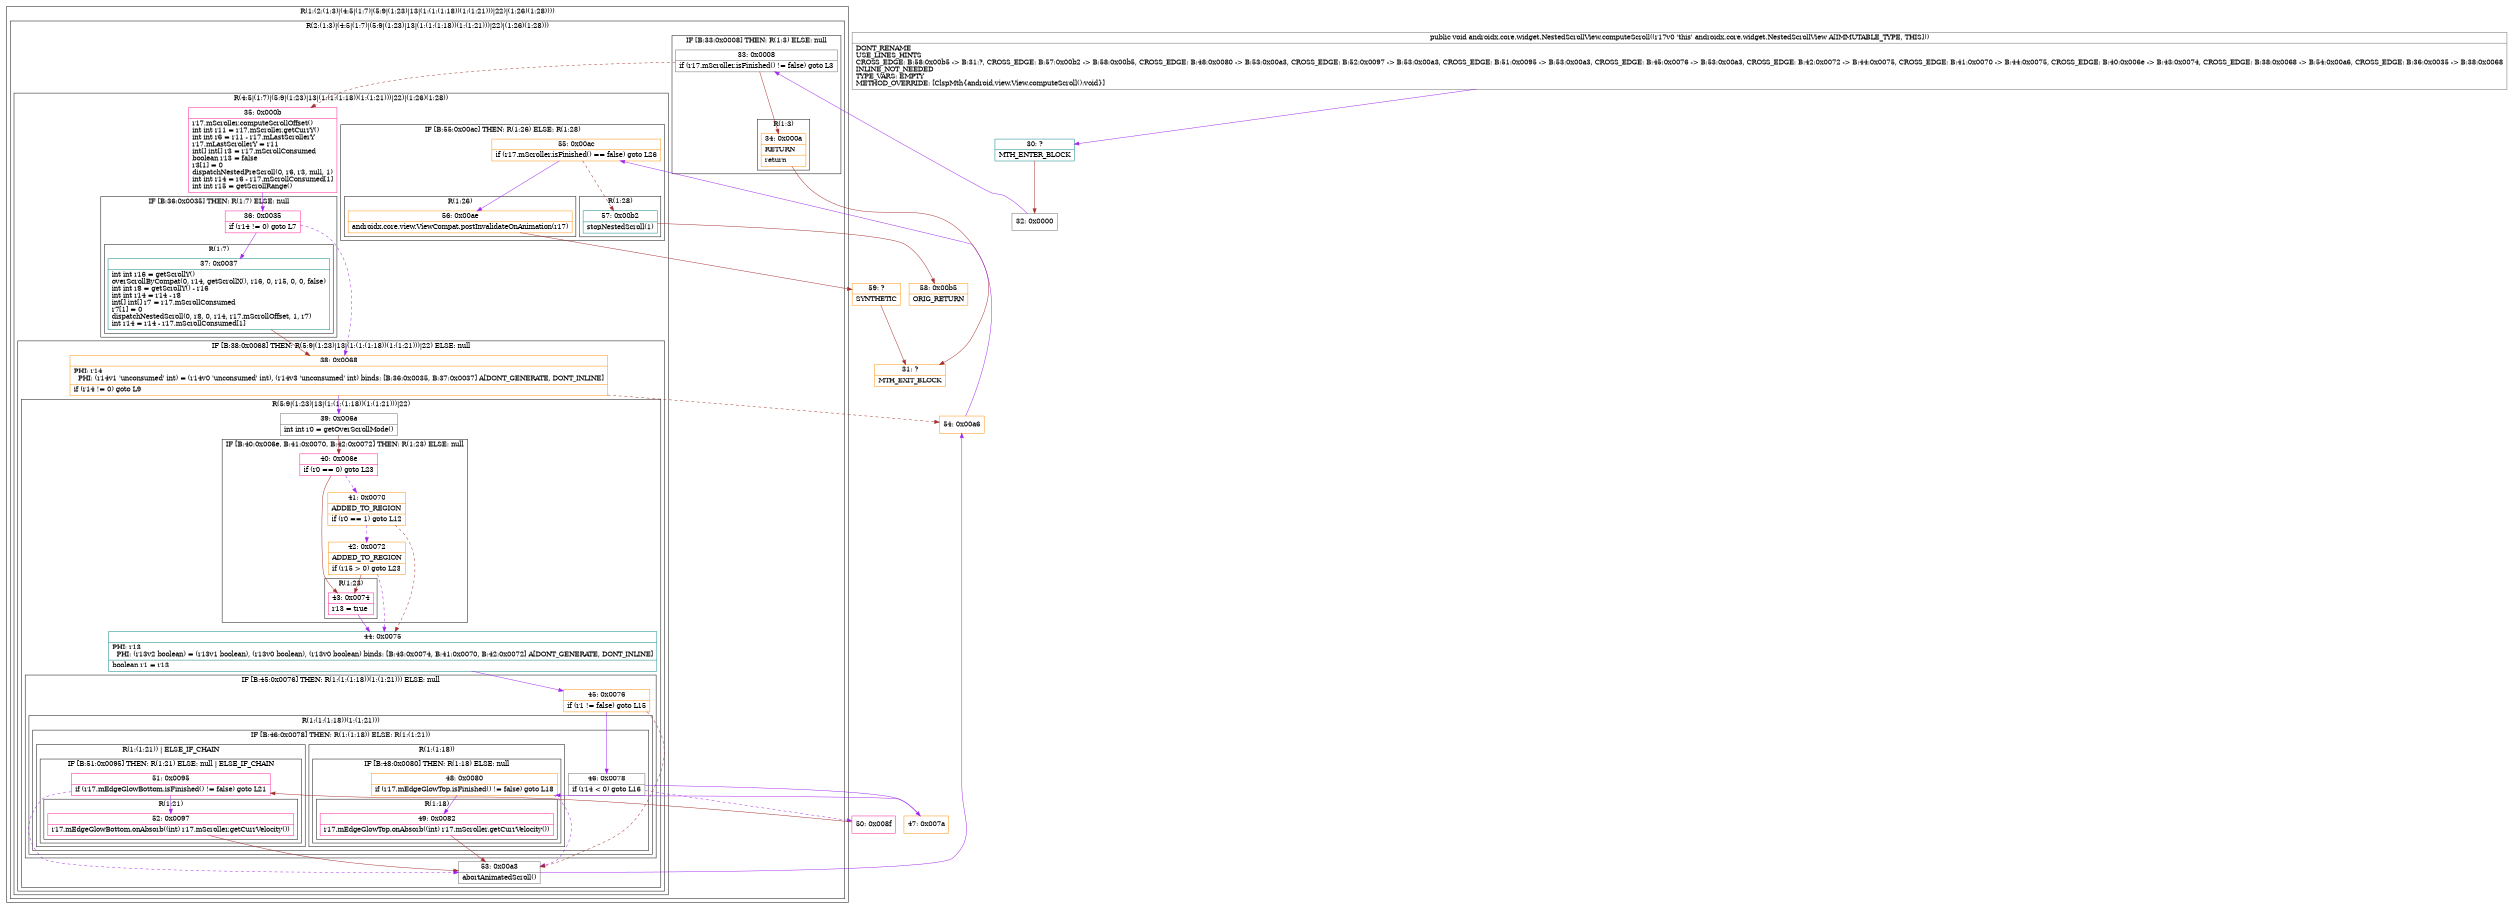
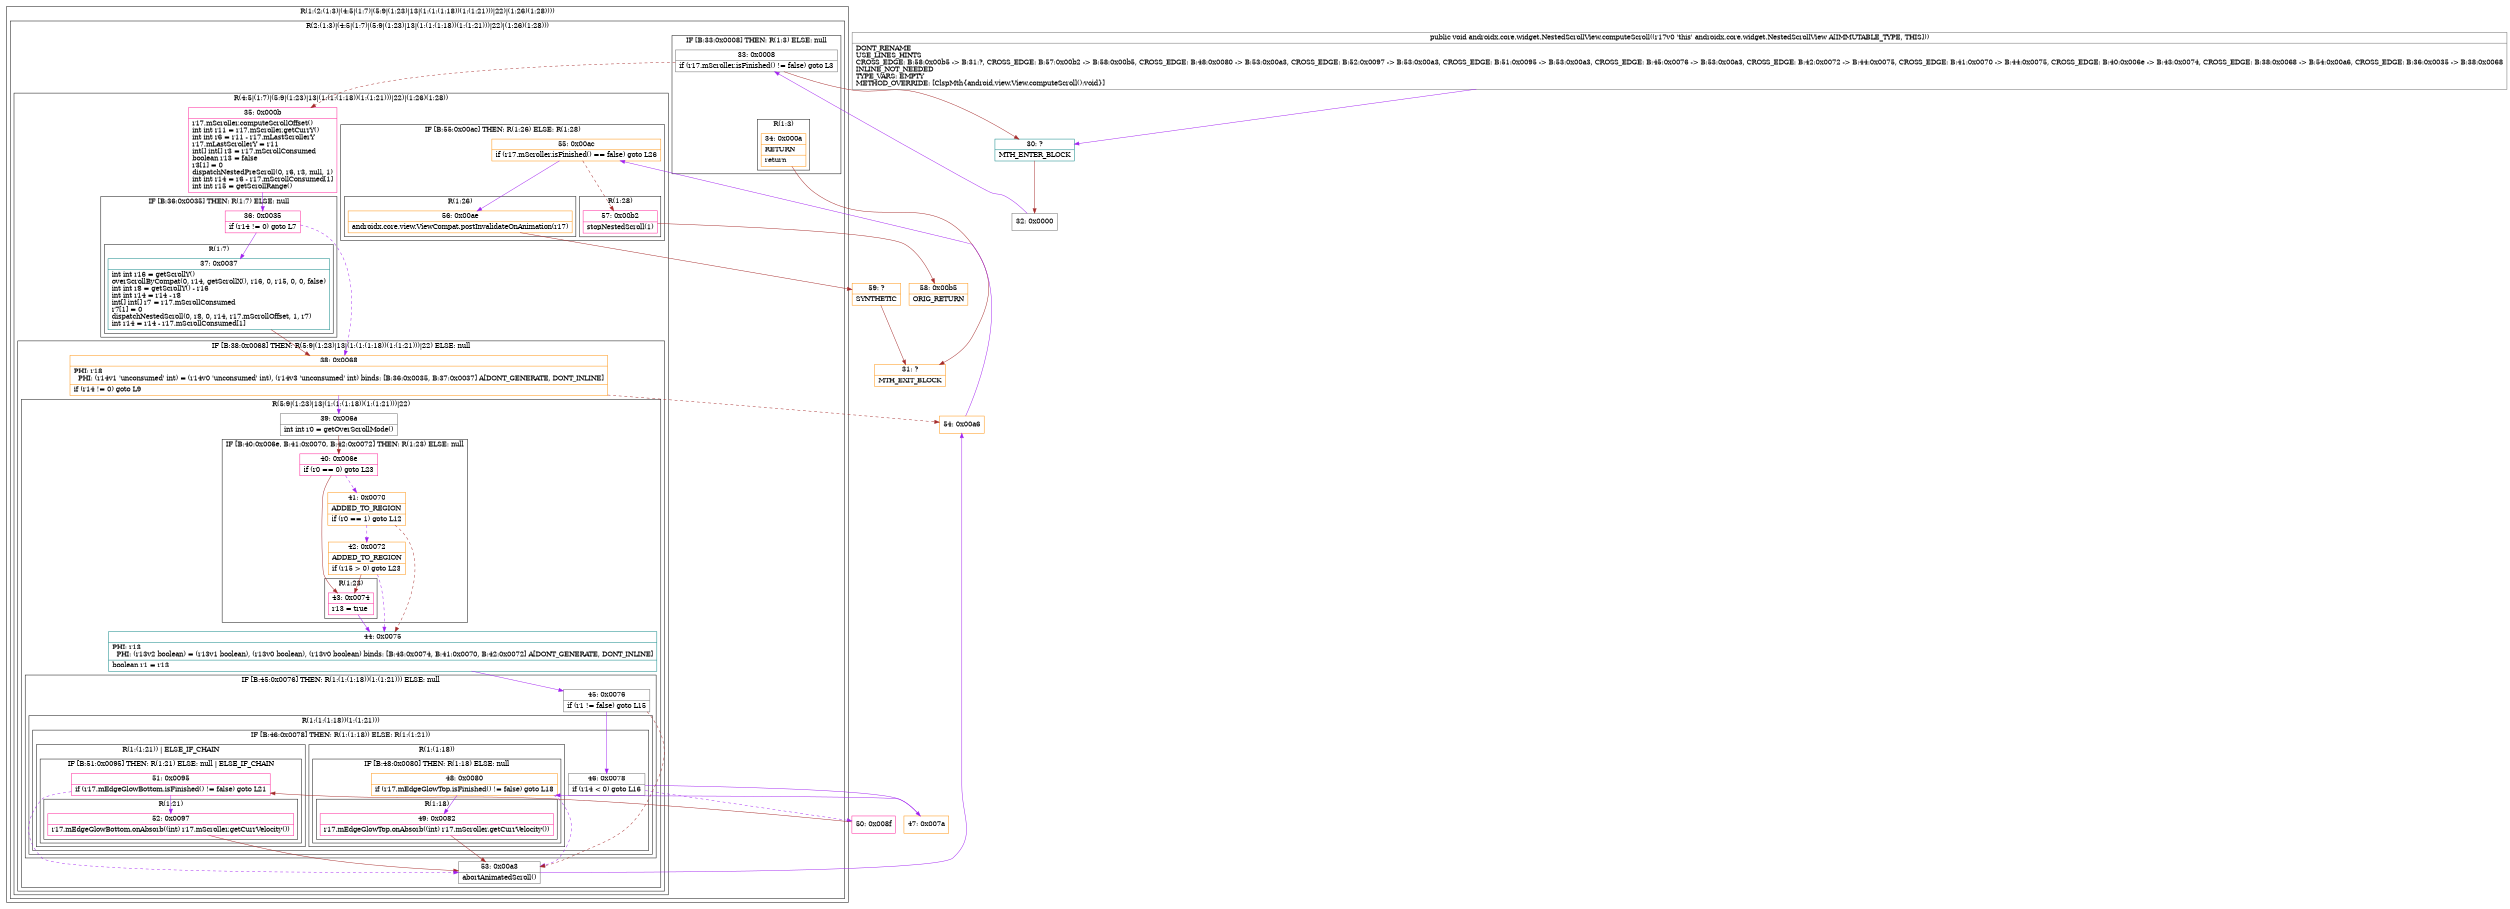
  digraph {
    node [color=darkorange shape=record]
    edge [color=purple]
    n1 [label="{34\:\ 0x000a|RETURN\l|return\l}"]
    n2 [color=gray40 label="{33\:\ 0x0008|if (r17.mScroller.isFinished() != false) goto L3\l}"]
    n3 [color=teal label="{37\:\ 0x0037|int int r16 = getScrollY()\loverScrollByCompat(0, r14, getScrollX(), r16, 0, r15, 0, 0, false)\lint int r8 = getScrollY() \- r16\lint int r14 = r14 \- r8\lint[] int[] r7 = r17.mScrollConsumed\lr7[1] = 0\ldispatchNestedScroll(0, r8, 0, r14, r17.mScrollOffset, 1, r7)\lint r14 = r14 \- r17.mScrollConsumed[1]\l}"]
    n4 [color=deeppink label="{36\:\ 0x0035|if (r14 != 0) goto L7\l}"]
    n5 [color=deeppink label="{43\:\ 0x0074|r13 = true\l}"]
    n6 [color=deeppink label="{40\:\ 0x006e|if (r0 == 0) goto L23\l}"]
    n7 [label="{41\:\ 0x0070|ADDED_TO_REGION\l|if (r0 == 1) goto L12\l}"]
    n8 [label="{42\:\ 0x0072|ADDED_TO_REGION\l|if (r15 \> 0) goto L23\l}"]
    n9 [color=deeppink label="{49\:\ 0x0082|r17.mEdgeGlowTop.onAbsorb((int) r17.mScroller.getCurrVelocity())\l}"]
    n10 [label="{48\:\ 0x0080|if (r17.mEdgeGlowTop.isFinished() != false) goto L18\l}"]
    n11 [color=deeppink label="{52\:\ 0x0097|r17.mEdgeGlowBottom.onAbsorb((int) r17.mScroller.getCurrVelocity())\l}"]
    n12 [color=deeppink label="{51\:\ 0x0095|if (r17.mEdgeGlowBottom.isFinished() != false) goto L21\l}"]
    n13 [color=gray40 label="{46\:\ 0x0078|if (r14 \< 0) goto L16\l}"]
-   n14 [label="{45\:\ 0x0076|if (r1 != false) goto L15\l}"]
+   n14 [color=gray40 label="{45\:\ 0x0076|if (r1 != false) goto L15\l}"]
    n15 [color=gray40 label="{39\:\ 0x006a|int int r0 = getOverScrollMode()\l}"]
    n16 [color=teal label="{44\:\ 0x0075|PHI: r13 \l  PHI: (r13v2 boolean) = (r13v1 boolean), (r13v0 boolean), (r13v0 boolean) binds: [B:43:0x0074, B:41:0x0070, B:42:0x0072] A[DONT_GENERATE, DONT_INLINE]\l|boolean r1 = r13\l}"]
    n17 [color=gray40 label="{53\:\ 0x00a3|abortAnimatedScroll()\l}"]
-   n18 [label="{38\:\ 0x0068|PHI: r14 \l  PHI: (r14v1 'unconsumed' int) = (r14v0 'unconsumed' int), (r14v3 'unconsumed' int) binds: [B:36:0x0035, B:37:0x0037] A[DONT_GENERATE, DONT_INLINE]\l|if (r14 != 0) goto L9\l}"]
+   n18 [label="{38\:\ 0x0068|PHI: r18 \l  PHI: (r14v1 'unconsumed' int) = (r14v0 'unconsumed' int), (r14v3 'unconsumed' int) binds: [B:36:0x0035, B:37:0x0037] A[DONT_GENERATE, DONT_INLINE]\l|if (r14 != 0) goto L9\l}"]
    n19 [label="{56\:\ 0x00ae|androidx.core.view.ViewCompat.postInvalidateOnAnimation(r17)\l}"]
-   n20 [color=teal label="{57\:\ 0x00b2|stopNestedScroll(1)\l}"]
+   n20 [color=deeppink label="{57\:\ 0x00b2|stopNestedScroll(1)\l}"]
    n21 [label="{55\:\ 0x00ac|if (r17.mScroller.isFinished() == false) goto L26\l}"]
    n22 [color=deeppink label="{35\:\ 0x000b|r17.mScroller.computeScrollOffset()\lint int r11 = r17.mScroller.getCurrY()\lint int r6 = r11 \- r17.mLastScrollerY\lr17.mLastScrollerY = r11\lint[] int[] r3 = r17.mScrollConsumed\lboolean r13 = false\lr3[1] = 0\ldispatchNestedPreScroll(0, r6, r3, null, 1)\lint int r14 = r6 \- r17.mScrollConsumed[1]\lint int r15 = getScrollRange()\l}"]
    n23 [label="{31\:\ ?|MTH_EXIT_BLOCK\l}"]
    n24 [label="{47\:\ 0x007a}"]
    n25 [color=deeppink label="{50\:\ 0x008f}"]
    n26 [label="{54\:\ 0x00a6}"]
    n27 [label="{59\:\ ?|SYNTHETIC\l}"]
    n28 [label="{58\:\ 0x00b5|ORIG_RETURN\l}"]
    n29 [color=teal label="{30\:\ ?|MTH_ENTER_BLOCK\l}"]
    n30 [color=gray40 label="{32\:\ 0x0000}"]
    n31 [color=gray40 label="{public void androidx.core.widget.NestedScrollView.computeScroll((r17v0 'this' androidx.core.widget.NestedScrollView A[IMMUTABLE_TYPE, THIS]))  | DONT_RENAME\lUSE_LINES_HINTS\lCROSS_EDGE: B:58:0x00b5 \-\> B:31:?, CROSS_EDGE: B:57:0x00b2 \-\> B:58:0x00b5, CROSS_EDGE: B:48:0x0080 \-\> B:53:0x00a3, CROSS_EDGE: B:52:0x0097 \-\> B:53:0x00a3, CROSS_EDGE: B:51:0x0095 \-\> B:53:0x00a3, CROSS_EDGE: B:45:0x0076 \-\> B:53:0x00a3, CROSS_EDGE: B:42:0x0072 \-\> B:44:0x0075, CROSS_EDGE: B:41:0x0070 \-\> B:44:0x0075, CROSS_EDGE: B:40:0x006e \-\> B:43:0x0074, CROSS_EDGE: B:38:0x0068 \-\> B:54:0x00a6, CROSS_EDGE: B:36:0x0035 \-\> B:38:0x0068\lINLINE_NOT_NEEDED\lTYPE_VARS: EMPTY\lMETHOD_OVERRIDE: [ClspMth\{android.view.View.computeScroll():void\}]\l}"]
    subgraph cluster_1 {
      label="R(1:(2:(1:3)|(4:5|(1:7)|(5:9|(1:23)|13|(1:(1:(1:18))(1:(1:21)))|22)|(1:26)(1:28))))"
      subgraph cluster_2 {
        label="R(2:(1:3)|(4:5|(1:7)|(5:9|(1:23)|13|(1:(1:(1:18))(1:(1:21)))|22)|(1:26)(1:28)))"
        subgraph cluster_3 {
          label="IF [B:33:0x0008] THEN: R(1:3) ELSE: null"
          n2
          subgraph cluster_4 {
            label="R(1:3)"
            n1
          }
        }
        subgraph cluster_5 {
          label="R(4:5|(1:7)|(5:9|(1:23)|13|(1:(1:(1:18))(1:(1:21)))|22)|(1:26)(1:28))"
          n22
          subgraph cluster_6 {
            label="IF [B:36:0x0035] THEN: R(1:7) ELSE: null"
            n4
            subgraph cluster_7 {
              label="R(1:7)"
              n3
            }
          }
          subgraph cluster_8 {
            label="IF [B:38:0x0068] THEN: R(5:9|(1:23)|13|(1:(1:(1:18))(1:(1:21)))|22) ELSE: null"
            n18
            subgraph cluster_9 {
              label="R(5:9|(1:23)|13|(1:(1:(1:18))(1:(1:21)))|22)"
              n15
              n16
              n17
              subgraph cluster_10 {
                label="IF [B:40:0x006e, B:41:0x0070, B:42:0x0072] THEN: R(1:23) ELSE: null"
                n6
                n7
                n8
                subgraph cluster_11 {
                  label="R(1:23)"
                  n5
                }
              }
              subgraph cluster_12 {
                label="IF [B:45:0x0076] THEN: R(1:(1:(1:18))(1:(1:21))) ELSE: null"
                n14
                subgraph cluster_13 {
                  label="R(1:(1:(1:18))(1:(1:21)))"
                  subgraph cluster_14 {
                    label="IF [B:46:0x0078] THEN: R(1:(1:18)) ELSE: R(1:(1:21))"
                    n13
                    subgraph cluster_15 {
                      label="R(1:(1:18))"
                      subgraph cluster_16 {
                        label="IF [B:48:0x0080] THEN: R(1:18) ELSE: null"
                        n10
                        subgraph cluster_17 {
                          label="R(1:18)"
                          n9
                        }
                      }
                    }
                    subgraph cluster_18 {
                      label="R(1:(1:21)) | ELSE_IF_CHAIN\l"
                      subgraph cluster_19 {
                        label="IF [B:51:0x0095] THEN: R(1:21) ELSE: null | ELSE_IF_CHAIN\l"
                        n12
                        subgraph cluster_20 {
                          label="R(1:21)"
                          n11
                        }
                      }
                    }
                  }
                }
              }
            }
          }
          subgraph cluster_21 {
            label="IF [B:55:0x00ac] THEN: R(1:26) ELSE: R(1:28)"
            n21
            subgraph cluster_22 {
              label="R(1:26)"
              n19
            }
            subgraph cluster_23 {
              label="R(1:28)"
              n20
            }
          }
        }
      }
    }
    n1 -> n23 [color=brown]
-   n2 -> n1 [color=brown]
+   n2 -> n29 [color=brown]
    n2 -> n22 [color=brown style=dashed]
    n3 -> n18 [color=brown]
    n4 -> n3
    n4 -> n18 [style=dashed]
    n5 -> n16
    n6 -> n5 [color=brown]
    n6 -> n7 [style=dashed]
    n7 -> n8 [style=dashed]
    n7 -> n16 [color=brown style=dashed]
    n8 -> n5 [color=brown]
    n8 -> n16 [style=dashed]
    n9 -> n17 [color=brown]
    n10 -> n9
    n10 -> n17 [style=dashed]
    n11 -> n17 [color=brown]
    n12 -> n11
    n12 -> n17 [style=dashed]
    n13 -> n24
    n13 -> n25 [style=dashed]
    n14 -> n13
    n14 -> n17 [color=brown style=dashed]
    n15 -> n6 [color=brown]
    n16 -> n14
    n17 -> n26
    n18 -> n15
    n18 -> n26 [color=brown style=dashed]
    n19 -> n27 [color=brown]
    n20 -> n28 [color=brown]
    n21 -> n19
    n21 -> n20 [color=brown style=dashed]
    n22 -> n4
    n24 -> n10
    n25 -> n12 [color=brown]
    n26 -> n21
    n27 -> n23 [color=brown]
    n29 -> n30 [color=brown]
    n30 -> n2
    n31 -> n29
  }
